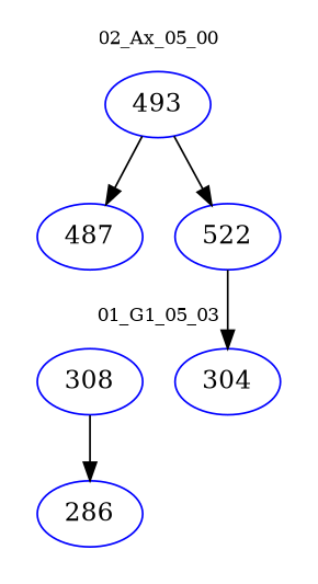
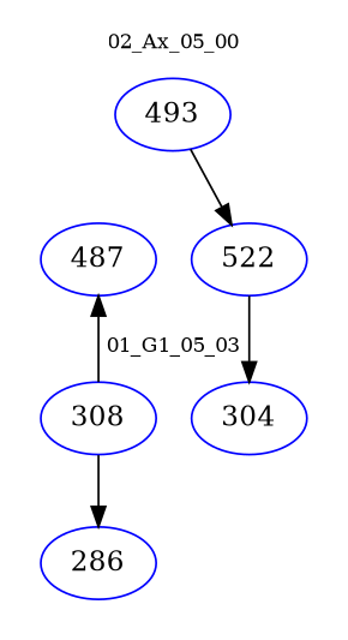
  digraph {
    node [color=blue]
    edge [color=black]
    n1 [label=493]
    n2 [label=487]
    n3 [label=522]
    n4 [label=308]
    n5 [label=286]
    n6 [label=304]
    subgraph cluster_1 {
      color=white
      fontsize=10
      label="02_Ax_05_00"
      n1
      n2
      n3
    }
    subgraph cluster_2 {
      color=white
      fontsize=10
      label="01_G1_05_03"
      n4
      n5
      n6
    }
-   n1 -> n2
+   n4 -> n2
    n1 -> n3
    n3 -> n6
    n4 -> n5
  }
